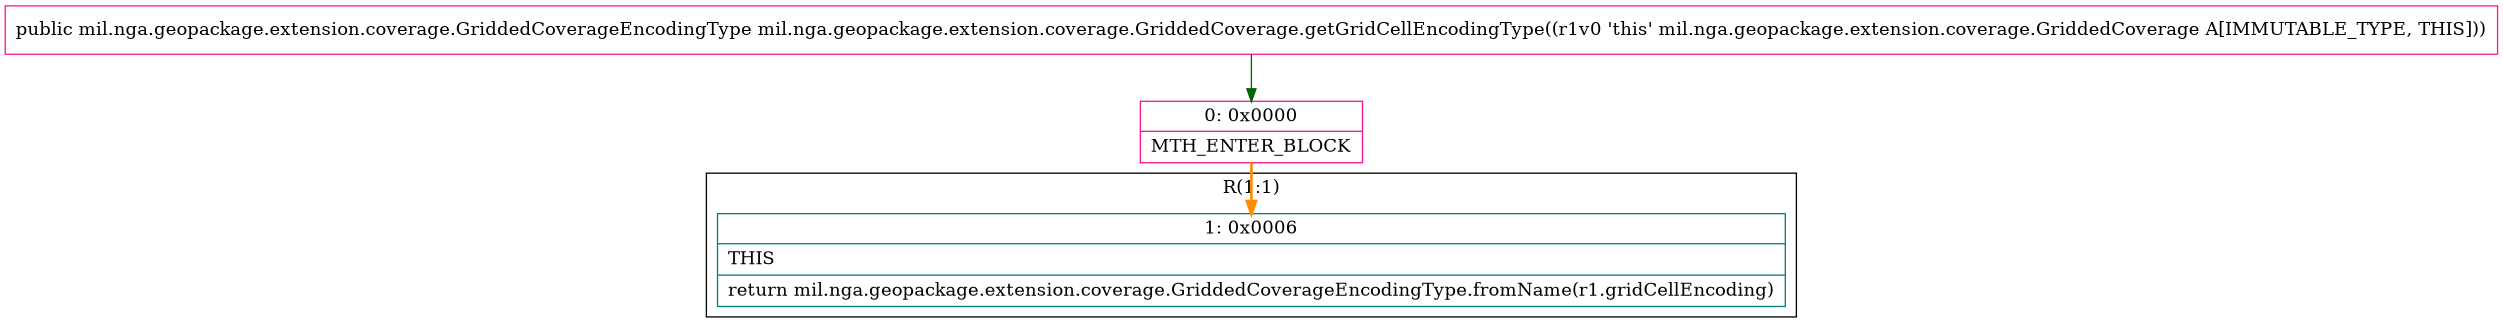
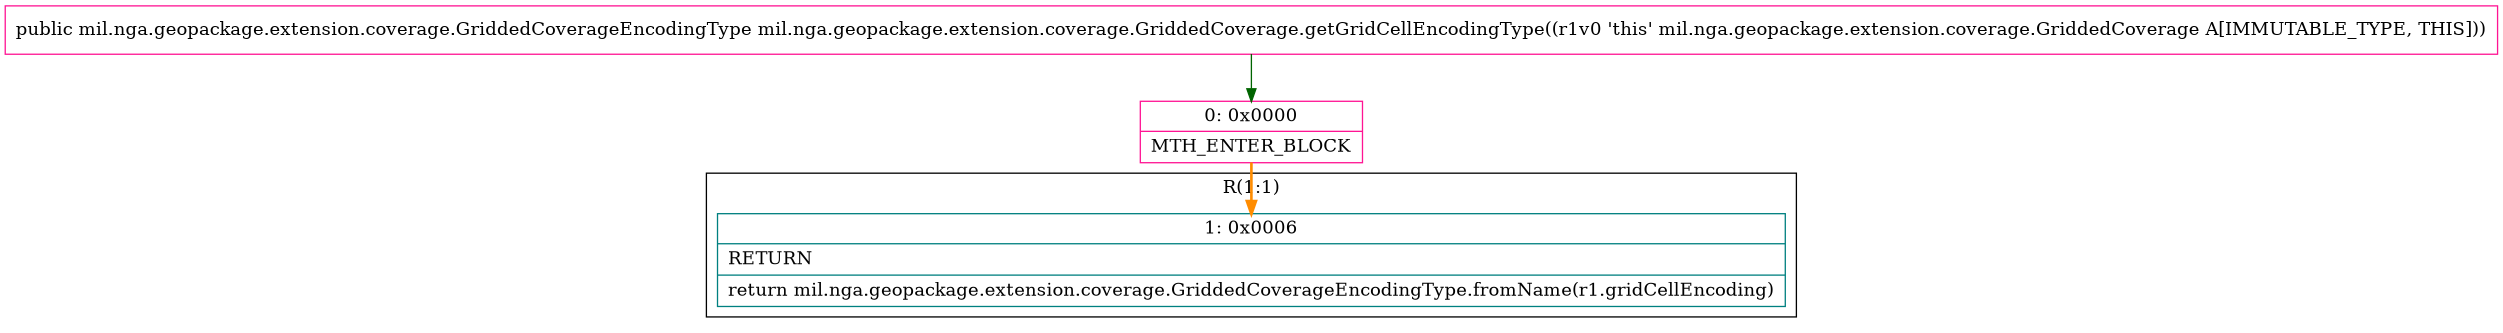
  digraph {
    node [color=deeppink shape=record]
-   n1 [color=teal label="{1\:\ 0x0006|THIS\l|return mil.nga.geopackage.extension.coverage.GriddedCoverageEncodingType.fromName(r1.gridCellEncoding)\l}"]
+   n1 [color=teal label="{1\:\ 0x0006|RETURN\l|return mil.nga.geopackage.extension.coverage.GriddedCoverageEncodingType.fromName(r1.gridCellEncoding)\l}"]
    n2 [label="{0\:\ 0x0000|MTH_ENTER_BLOCK\l}"]
    n3 [label="{public mil.nga.geopackage.extension.coverage.GriddedCoverageEncodingType mil.nga.geopackage.extension.coverage.GriddedCoverage.getGridCellEncodingType((r1v0 'this' mil.nga.geopackage.extension.coverage.GriddedCoverage A[IMMUTABLE_TYPE, THIS])) }"]
    subgraph cluster_1 {
      label="R(1:1)"
      n1
    }
    n2 -> n1 [color=darkorange style=bold]
    n3 -> n2 [color=darkgreen style=solid]
  }
